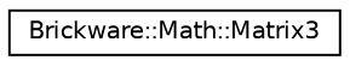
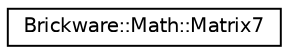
  digraph {
    rankdir=LR
-   n1 [color=black fillcolor=white fontname=Helvetica fontsize=10 height=0.2 label="Brickware::Math::Matrix3" shape=record style=filled width=0.4]
+   n1 [color=black fillcolor=white fontname=Helvetica fontsize=10 height=0.2 label="Brickware::Math::Matrix7" shape=record style=filled width=0.4]
  }
